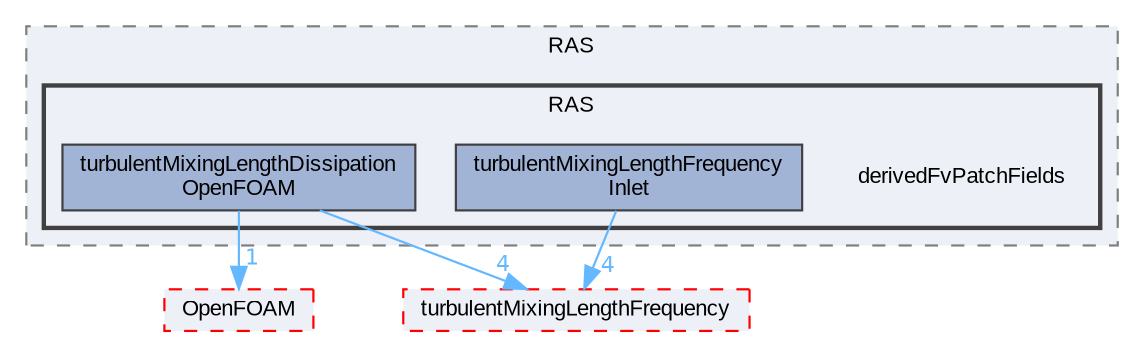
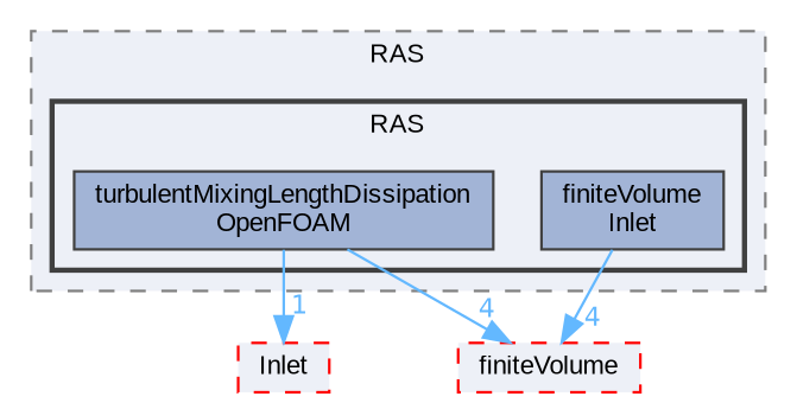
  digraph {
    compound=true
    fontname="Liberation Sans"
    node [fontname="Liberation Sans" fontsize=10 shape=box color=grey25 fillcolor="#a2b4d6" style=filled]
    edge [color=steelblue1 fontcolor=steelblue1 fontname="Liberation Sans" fontsize=10 headlabel=4 labeldistance=1.5 labelfontname=Helvetica labelfontsize=10]
-   n1 [height=0.2 label=derivedFvPatchFields shape=plaintext width=0.4 color="" fillcolor="" style=""]
    n2 [height=0.2 label="turbulentMixingLengthDissipation\lOpenFOAM" width=0.4]
-   n3 [height=0.2 label="turbulentMixingLengthFrequency\lInlet" width=0.4]
-   n4 [color=red fillcolor="#edf0f7" height=0.2 label=OpenFOAM style="filled,dashed" width=0.4]
-   n5 [color=red fillcolor="#edf0f7" height=0.2 label=turbulentMixingLengthFrequency style="filled,dashed" width=0.4]
+   n3 [height=0.2 label="finiteVolume\lInlet" width=0.4]
+   n4 [color=red fillcolor="#edf0f7" height=0.2 label=Inlet style="filled,dashed" width=0.4]
+   n5 [color=red fillcolor="#edf0f7" height=0.2 label=finiteVolume style="filled,dashed" width=0.4]
    subgraph cluster_1 {
      bgcolor="#edf0f7"
      fontsize=10
      label=RAS
      pencolor=grey50
      style="filled,dashed"
      subgraph cluster_2 {
        bgcolor="#edf0f7"
        fontsize=10
        label=RAS
        pencolor=grey25
        style="filled,bold"
-       n1
        n2
        n3
      }
    }
    n2 -> n4 [headlabel=1]
    n2 -> n5
    n3 -> n5
  }
